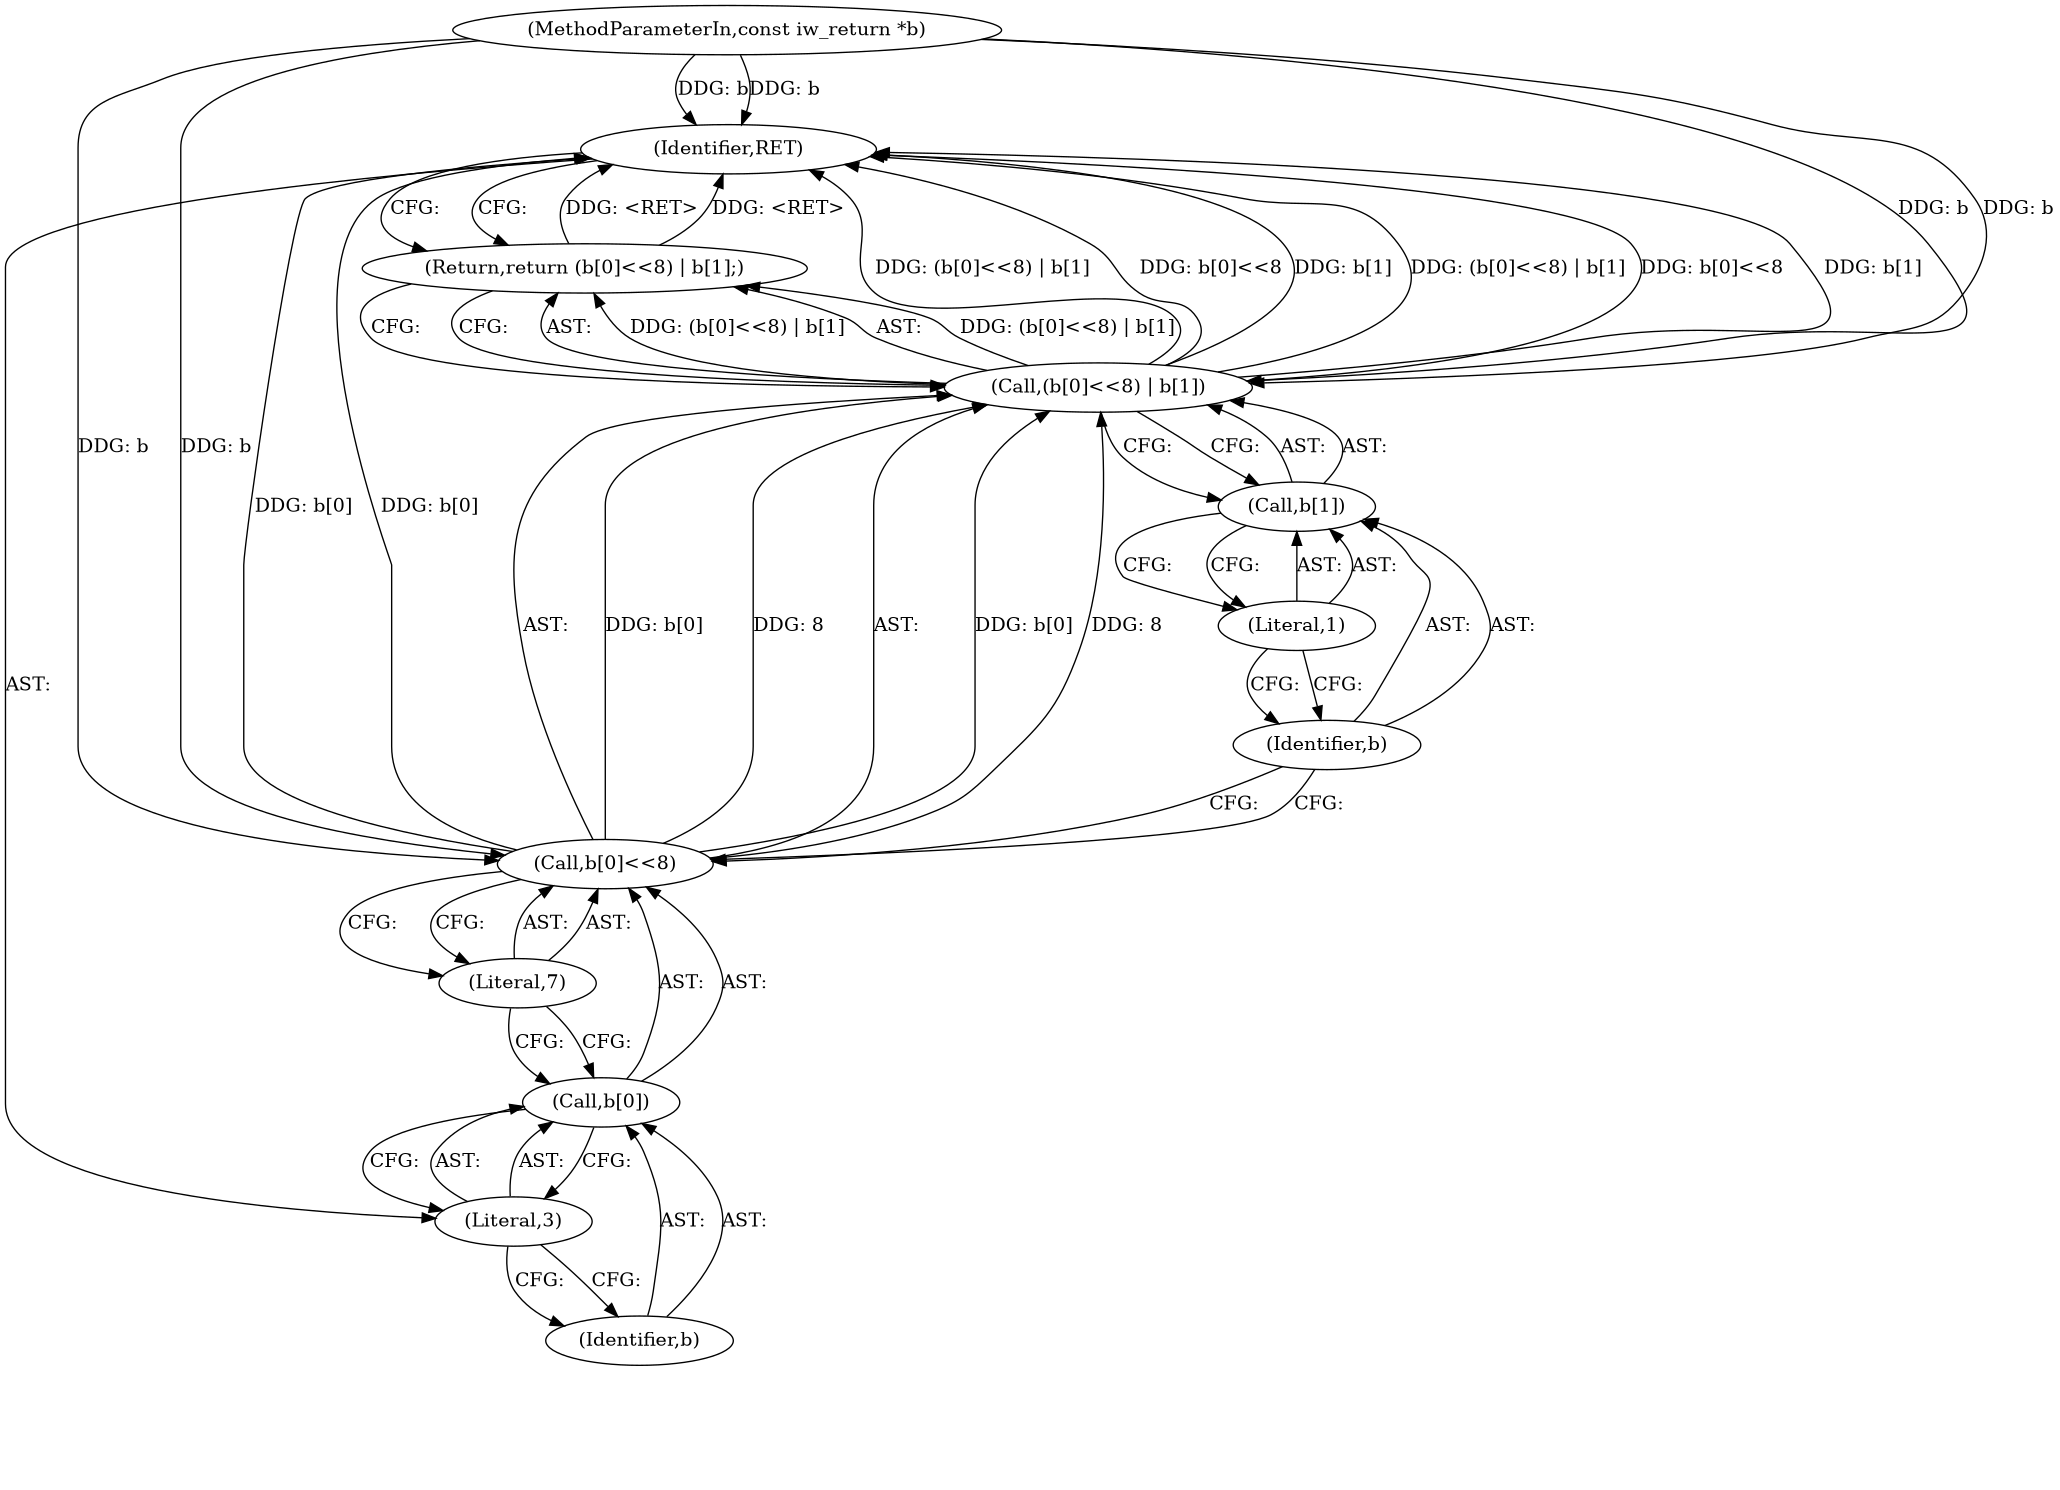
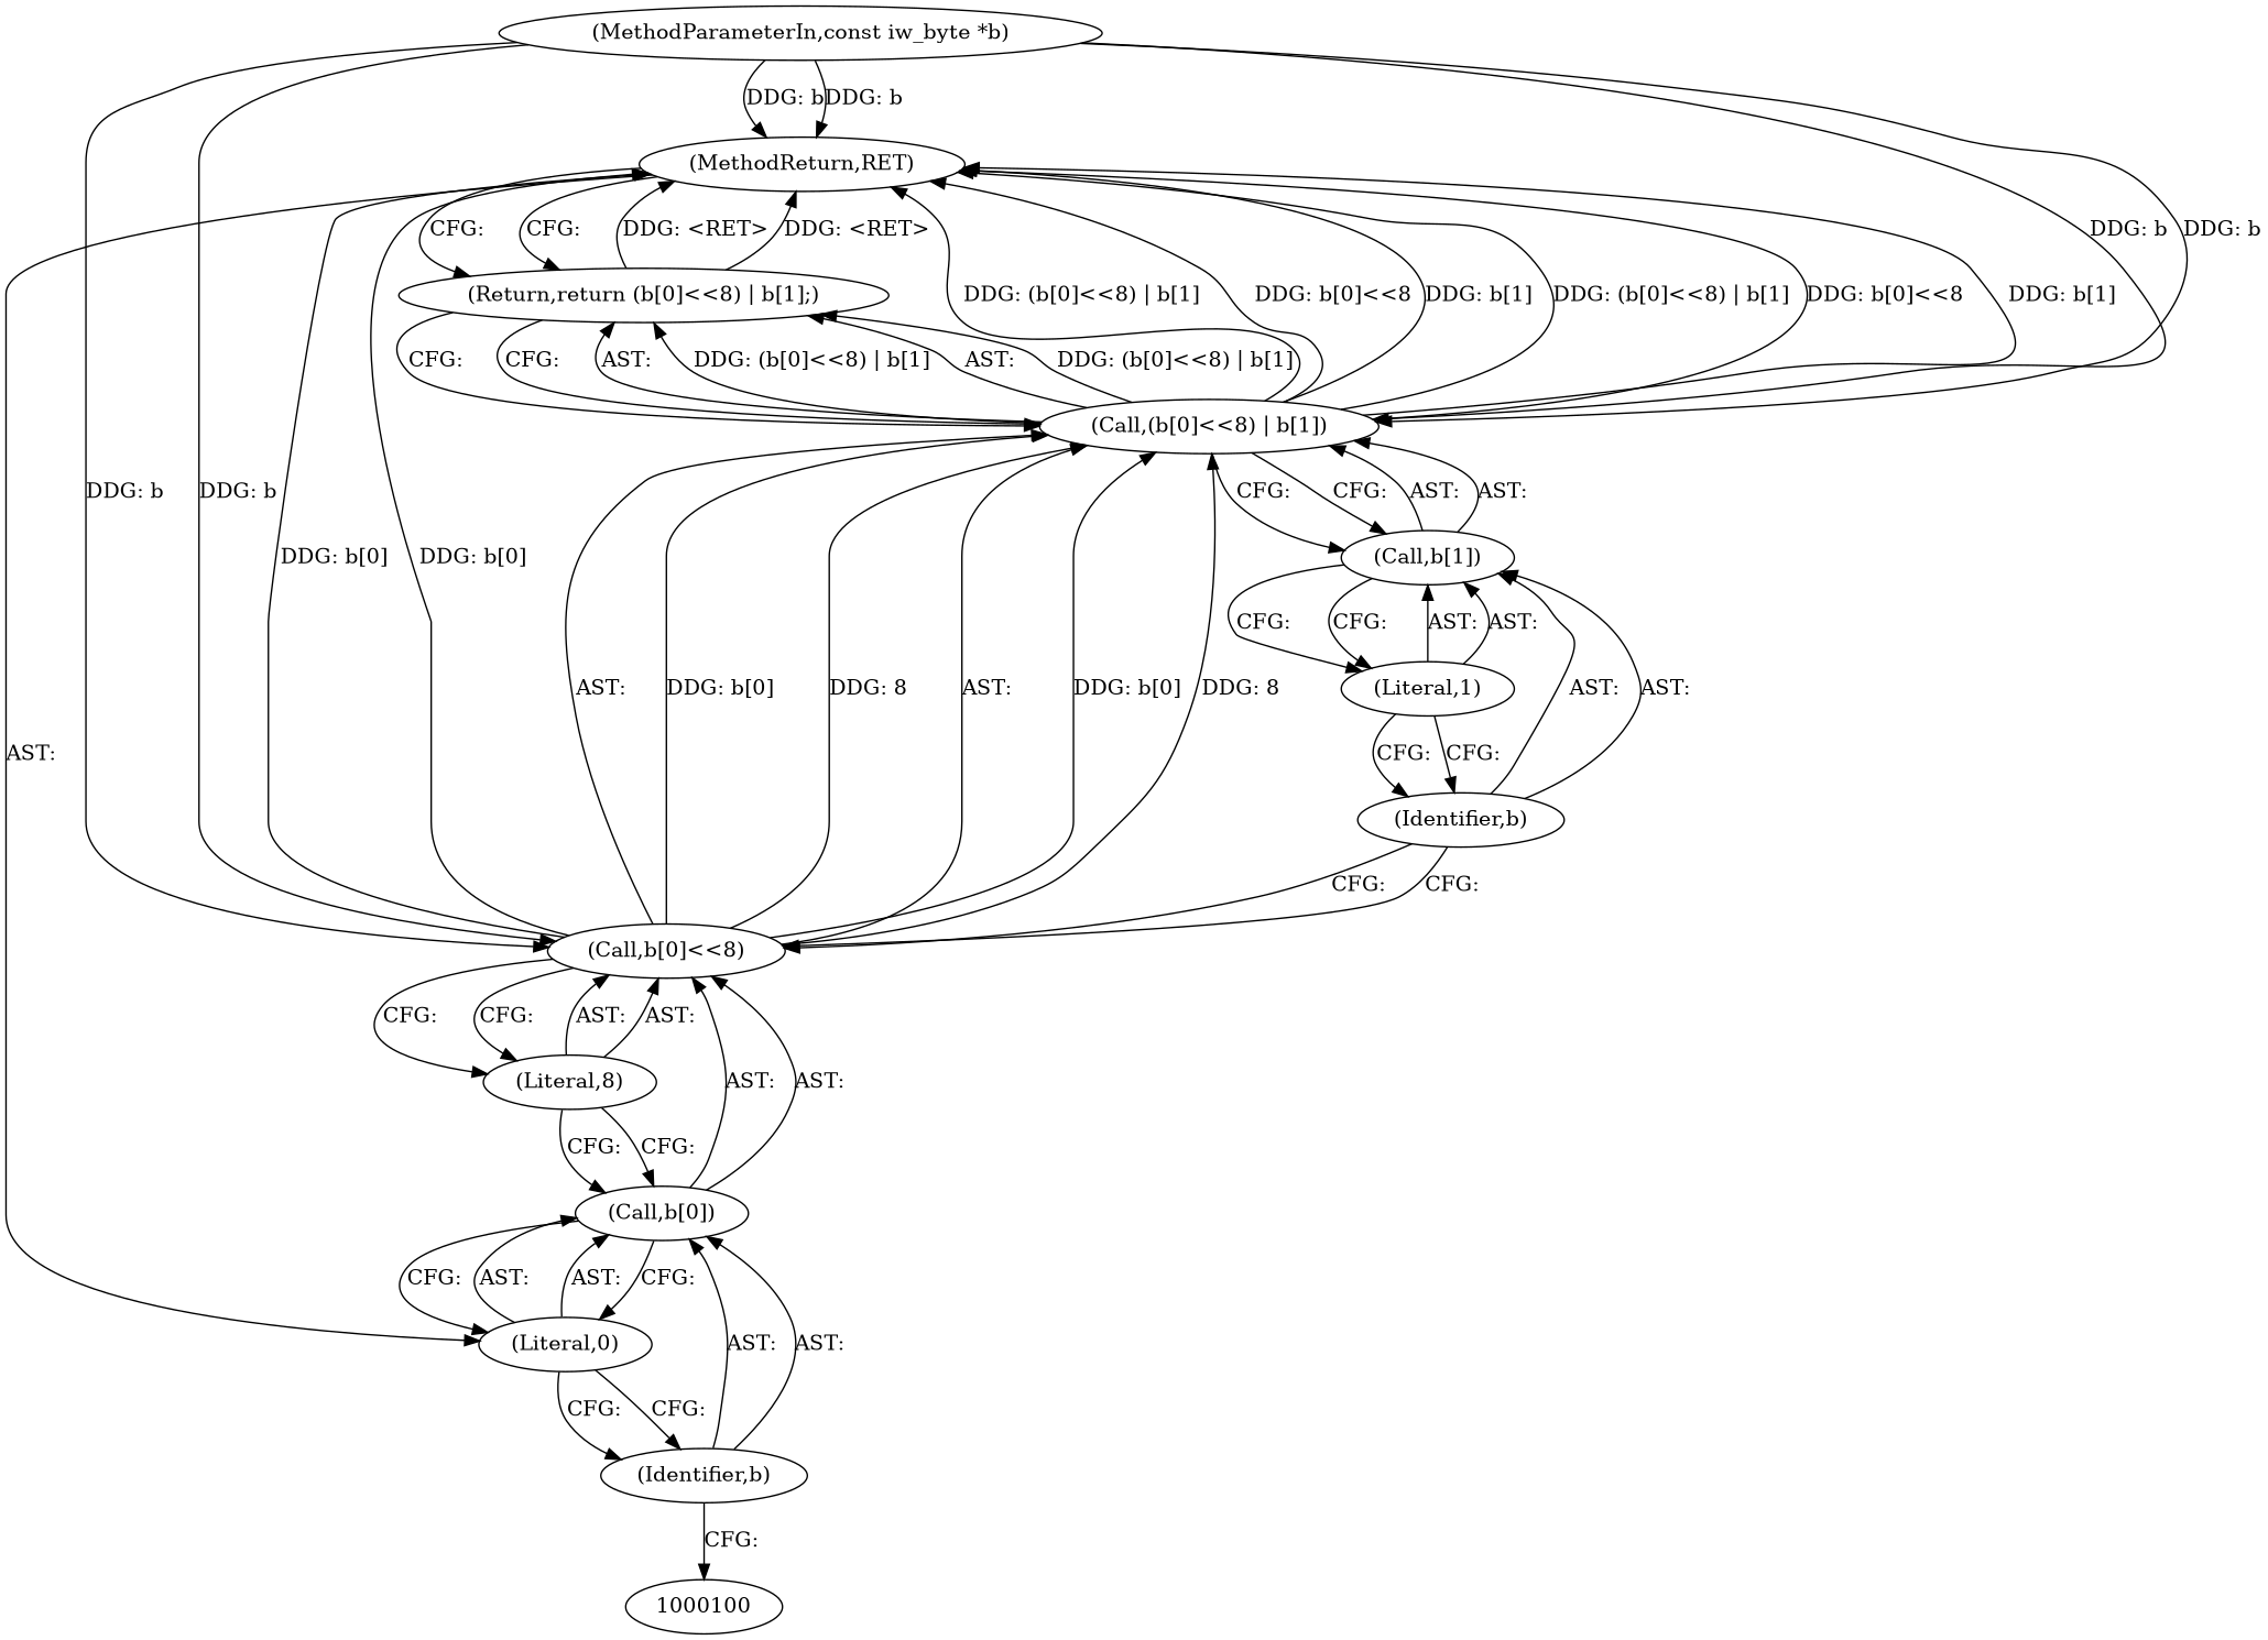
  digraph {
-   n1 [label="(Identifier,RET)"]
+   n1 [label="(MethodReturn,RET)"]
    n2 [label="(Return,return (b[0]<<8) | b[1];)"]
-   n3 [label="(Literal,3)"]
+   n3 [label="(Literal,0)"]
    n4 [label="(Call,(b[0]<<8) | b[1])"]
-   n5 [label="(MethodParameterIn,const iw_return *b)"]
+   n5 [label="(MethodParameterIn,const iw_byte *b)"]
    n6 [label="(Call,b[0]<<8)"]
    n7 [label="(Call,b[1])"]
-   n8 [label="(Literal,7)"]
+   n8 [label="(Literal,8)"]
    n9 [label="(Call,b[0])"]
    n10 [label="(Identifier,b)"]
+   1000100
    n12 [label="(Literal,1)"]
    n13 [label="(Identifier,b)"]
    n1 -> n2 [label="CFG: "]
    n1 -> n2 [label="CFG: "]
    n1 -> n3 [label="AST: "]
    n2 -> n1 [label="DDG: <RET>"]
    n2 -> n1 [label="DDG: <RET>"]
    n2 -> n4 [label="CFG: "]
    n2 -> n4 [label="CFG: "]
    n3 -> n9 [label="AST: "]
    n3 -> n9 [label="AST: "]
    n3 -> n10 [label="CFG: "]
    n3 -> n10 [label="CFG: "]
    n4 -> n1 [label="DDG: (b[0]<<8) | b[1]"]
    n4 -> n1 [label="DDG: b[0]<<8"]
    n4 -> n1 [label="DDG: b[1]"]
    n4 -> n1 [label="DDG: (b[0]<<8) | b[1]"]
    n4 -> n1 [label="DDG: b[0]<<8"]
    n4 -> n1 [label="DDG: b[1]"]
    n4 -> n2 [label="AST: "]
    n4 -> n2 [label="DDG: (b[0]<<8) | b[1]"]
    n4 -> n2 [label="AST: "]
    n4 -> n2 [label="DDG: (b[0]<<8) | b[1]"]
    n4 -> n7 [label="CFG: "]
    n4 -> n7 [label="CFG: "]
    n5 -> n1 [label="DDG: b"]
    n5 -> n1 [label="DDG: b"]
    n5 -> n4 [label="DDG: b"]
    n5 -> n4 [label="DDG: b"]
    n5 -> n6 [label="DDG: b"]
    n5 -> n6 [label="DDG: b"]
    n6 -> n1 [label="DDG: b[0]"]
    n6 -> n1 [label="DDG: b[0]"]
    n6 -> n4 [label="AST: "]
    n6 -> n4 [label="DDG: b[0]"]
    n6 -> n4 [label="DDG: 8"]
    n6 -> n4 [label="AST: "]
    n6 -> n4 [label="DDG: b[0]"]
    n6 -> n4 [label="DDG: 8"]
    n6 -> n8 [label="CFG: "]
    n6 -> n8 [label="CFG: "]
    n7 -> n4 [label="AST: "]
    n7 -> n4 [label="AST: "]
    n7 -> n12 [label="CFG: "]
    n7 -> n12 [label="CFG: "]
    n8 -> n6 [label="AST: "]
    n8 -> n6 [label="AST: "]
    n8 -> n9 [label="CFG: "]
    n8 -> n9 [label="CFG: "]
    n9 -> n3 [label="CFG: "]
    n9 -> n3 [label="CFG: "]
    n9 -> n6 [label="AST: "]
    n9 -> n6 [label="AST: "]
    n10 -> n9 [label="AST: "]
    n10 -> n9 [label="AST: "]
+   n10 -> 1000100 [label="CFG: "]
    n12 -> n7 [label="AST: "]
    n12 -> n7 [label="AST: "]
    n12 -> n13 [label="CFG: "]
    n12 -> n13 [label="CFG: "]
    n13 -> n6 [label="CFG: "]
    n13 -> n6 [label="CFG: "]
    n13 -> n7 [label="AST: "]
    n13 -> n7 [label="AST: "]
  }
